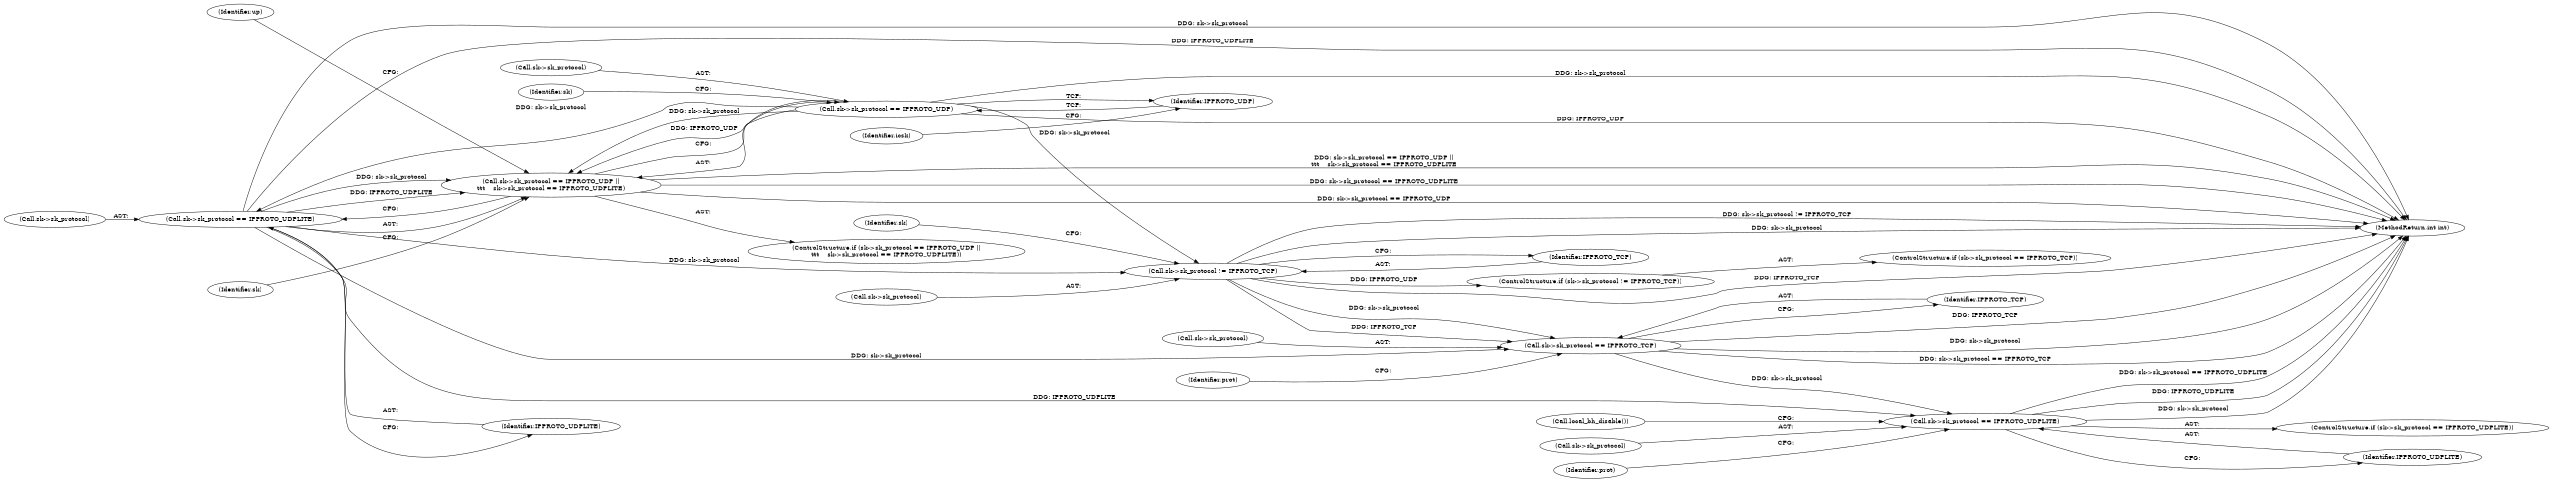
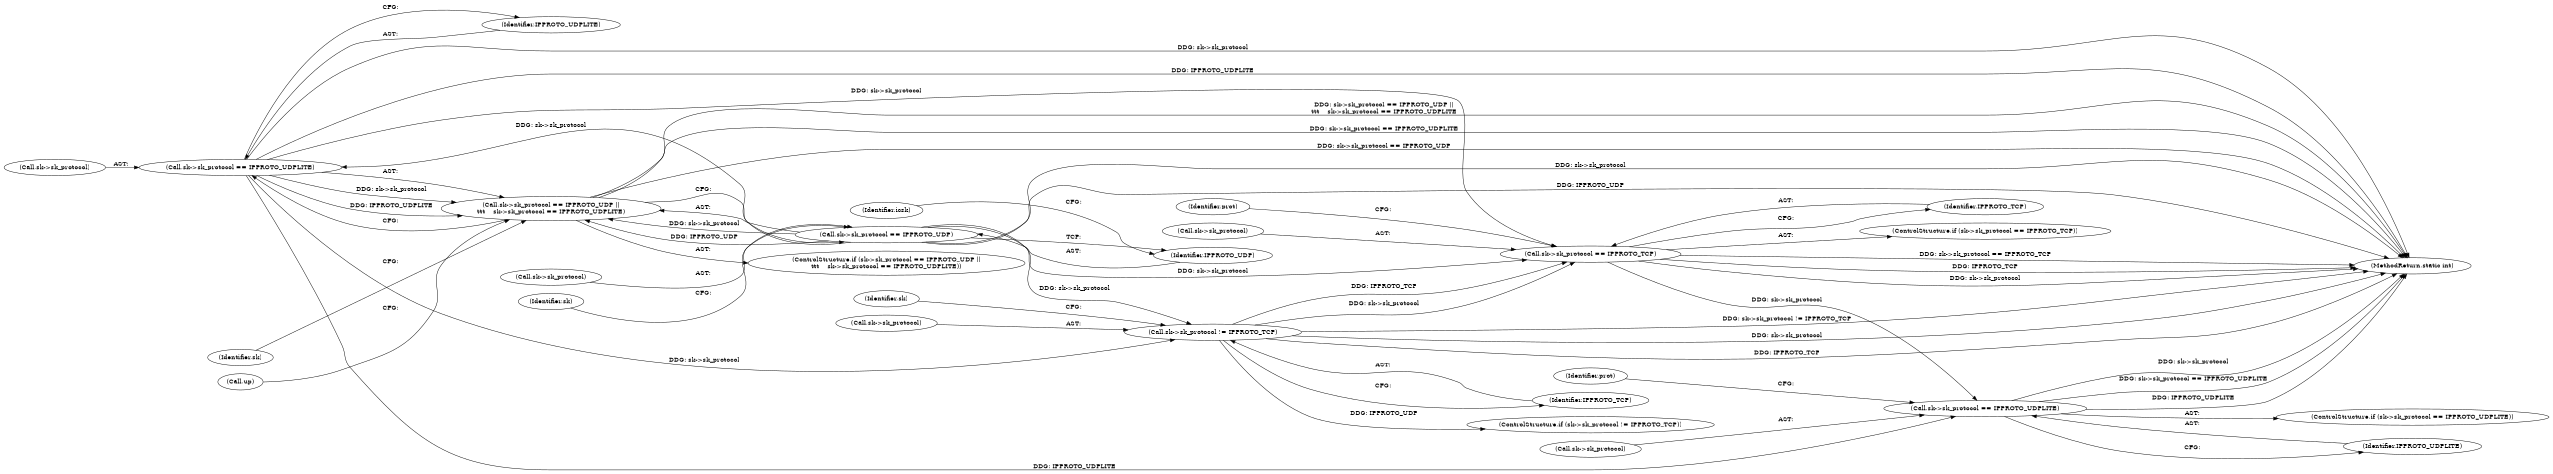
  digraph {
    rankdir=LR
    n1 [label="(Call,sk->sk_protocol == IPPROTO_UDPLITE)"]
    n2 [label="(Call,sk->sk_protocol == IPPROTO_UDP ||\n\t\t\t    sk->sk_protocol == IPPROTO_UDPLITE)"]
    n3 [label="(Call,sk->sk_protocol != IPPROTO_TCP)"]
    n4 [label="(Call,sk->sk_protocol == IPPROTO_TCP)"]
    n5 [label="(Call,sk->sk_protocol == IPPROTO_UDPLITE)"]
-   n6 [label="(MethodReturn,int int)"]
+   n6 [label="(MethodReturn,static int)"]
    n7 [label="(Identifier,IPPROTO_UDPLITE)"]
    n8 [label="(Call,sk->sk_protocol == IPPROTO_UDP)"]
    n9 [label="(ControlStructure,if (sk->sk_protocol == IPPROTO_UDP ||\n\t\t\t    sk->sk_protocol == IPPROTO_UDPLITE))"]
    n10 [label="(Identifier,IPPROTO_TCP)"]
    n11 [label="(ControlStructure,if (sk->sk_protocol != IPPROTO_TCP))"]
    n12 [label="(ControlStructure,if (sk->sk_protocol == IPPROTO_TCP))"]
    n13 [label="(Identifier,IPPROTO_TCP)"]
    n14 [label="(Identifier,IPPROTO_UDPLITE)"]
    n15 [label="(ControlStructure,if (sk->sk_protocol == IPPROTO_UDPLITE))"]
    n16 [label="(Identifier,IPPROTO_UDP)"]
    n17 [label="(Identifier,sk)"]
    n18 [label="(Identifier,prot)"]
    n19 [label="(Call,sk->sk_protocol)"]
    n20 [label="(Identifier,sk)"]
    n21 [label="(Identifier,prot)"]
    n22 [label="(Call,sk->sk_protocol)"]
    n23 [label="(Call,sk->sk_protocol)"]
    n24 [label="(Call,sk->sk_protocol)"]
    n25 [label="(Identifier,icsk)"]
    n26 [label="(Identifier,sk)"]
    n27 [label="(Call,sk->sk_protocol)"]
-   n28 [label="(Identifier,up)"]
-   n29 [label="(Call,local_bh_disable())"]
+   n28 [label="(Call,up)"]
    n1 -> n2 [label="AST: "]
    n1 -> n2 [label="DDG: sk->sk_protocol"]
    n1 -> n2 [label="DDG: IPPROTO_UDPLITE"]
    n1 -> n3 [label="DDG: sk->sk_protocol"]
    n1 -> n4 [label="DDG: sk->sk_protocol"]
    n1 -> n5 [label="DDG: IPPROTO_UDPLITE"]
    n1 -> n6 [label="DDG: sk->sk_protocol"]
    n1 -> n6 [label="DDG: IPPROTO_UDPLITE"]
    n1 -> n7 [label="CFG: "]
    n2 -> n1 [label="CFG: "]
    n2 -> n6 [label="DDG: sk->sk_protocol == IPPROTO_UDP ||\n\t\t\t    sk->sk_protocol == IPPROTO_UDPLITE"]
    n2 -> n6 [label="DDG: sk->sk_protocol == IPPROTO_UDPLITE"]
    n2 -> n6 [label="DDG: sk->sk_protocol == IPPROTO_UDP"]
    n2 -> n8 [label="CFG: "]
    n2 -> n9 [label="AST: "]
    n3 -> n4 [label="DDG: sk->sk_protocol"]
    n3 -> n4 [label="DDG: IPPROTO_TCP"]
    n3 -> n6 [label="DDG: sk->sk_protocol != IPPROTO_TCP"]
    n3 -> n6 [label="DDG: sk->sk_protocol"]
    n3 -> n6 [label="DDG: IPPROTO_TCP"]
    n3 -> n10 [label="CFG: "]
    n3 -> n11 [label="DDG: IPPROTO_UDP"]
    n4 -> n5 [label="DDG: sk->sk_protocol"]
    n4 -> n6 [label="DDG: sk->sk_protocol == IPPROTO_TCP"]
    n4 -> n6 [label="DDG: IPPROTO_TCP"]
    n4 -> n6 [label="DDG: sk->sk_protocol"]
-   n11 -> n12 [label="AST: "]
+   n4 -> n12 [label="AST: "]
    n4 -> n13 [label="CFG: "]
    n5 -> n6 [label="DDG: sk->sk_protocol == IPPROTO_UDPLITE"]
    n5 -> n6 [label="DDG: IPPROTO_UDPLITE"]
    n5 -> n6 [label="DDG: sk->sk_protocol"]
    n5 -> n14 [label="CFG: "]
    n5 -> n15 [label="AST: "]
    n7 -> n1 [label="AST: "]
    n8 -> n1 [label="DDG: sk->sk_protocol"]
    n8 -> n2 [label="AST: "]
    n8 -> n2 [label="DDG: sk->sk_protocol"]
    n8 -> n2 [label="DDG: IPPROTO_UDP"]
    n8 -> n3 [label="DDG: sk->sk_protocol"]
+   n8 -> n4 [label="DDG: sk->sk_protocol"]
    n8 -> n6 [label="DDG: sk->sk_protocol"]
    n8 -> n6 [label="DDG: IPPROTO_UDP"]
    n8 -> n16 [label="TCP: "]
    n10 -> n3 [label="AST: "]
    n13 -> n4 [label="AST: "]
    n14 -> n5 [label="AST: "]
-   n16 -> n8 [label="TCP: "]
+   n16 -> n8 [label="AST: "]
    n17 -> n2 [label="CFG: "]
    n18 -> n5 [label="CFG: "]
    n19 -> n1 [label="AST: "]
    n20 -> n3 [label="CFG: "]
    n21 -> n4 [label="CFG: "]
    n22 -> n8 [label="AST: "]
    n23 -> n3 [label="AST: "]
    n24 -> n4 [label="AST: "]
    n25 -> n16 [label="CFG: "]
    n26 -> n8 [label="CFG: "]
    n27 -> n5 [label="AST: "]
    n28 -> n2 [label="CFG: "]
-   n29 -> n5 [label="CFG: "]
  }
